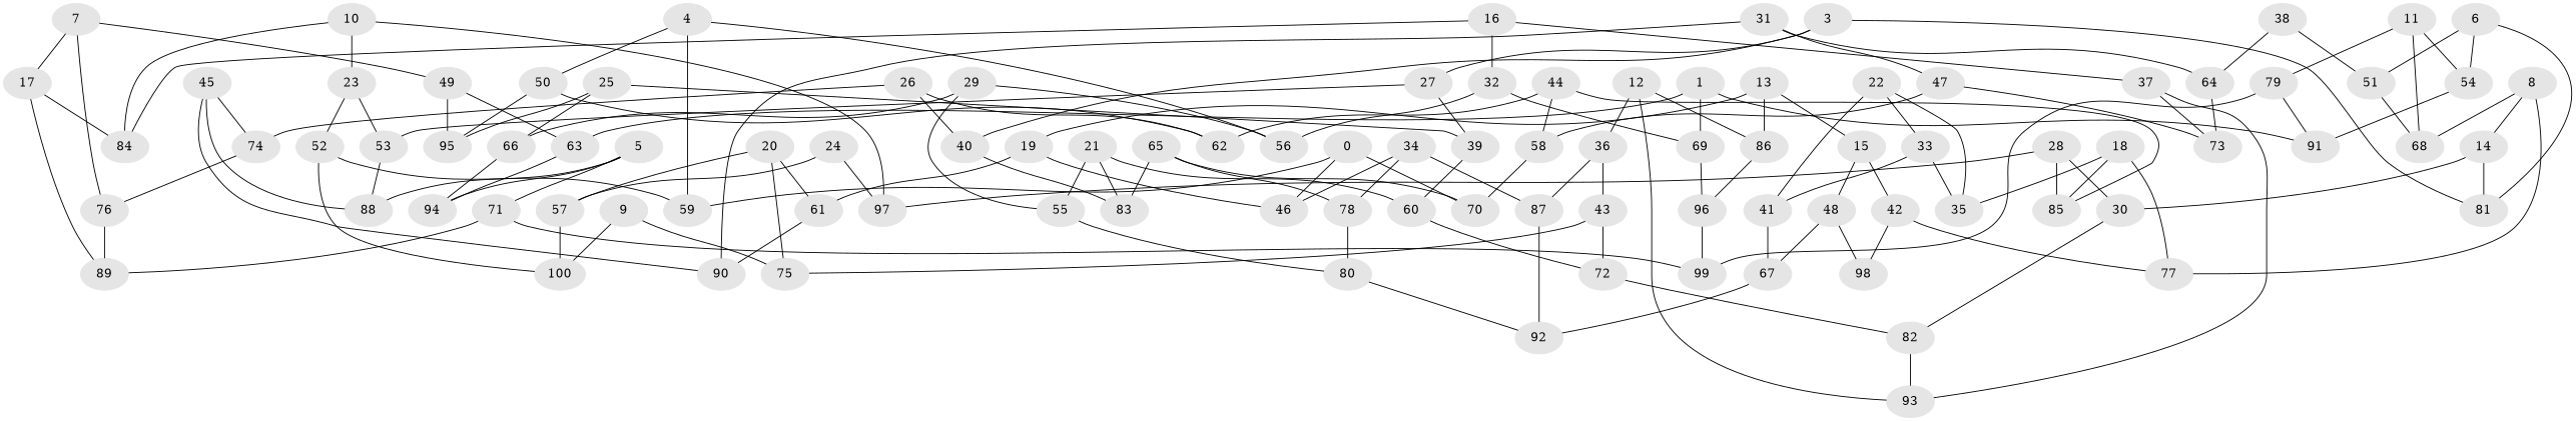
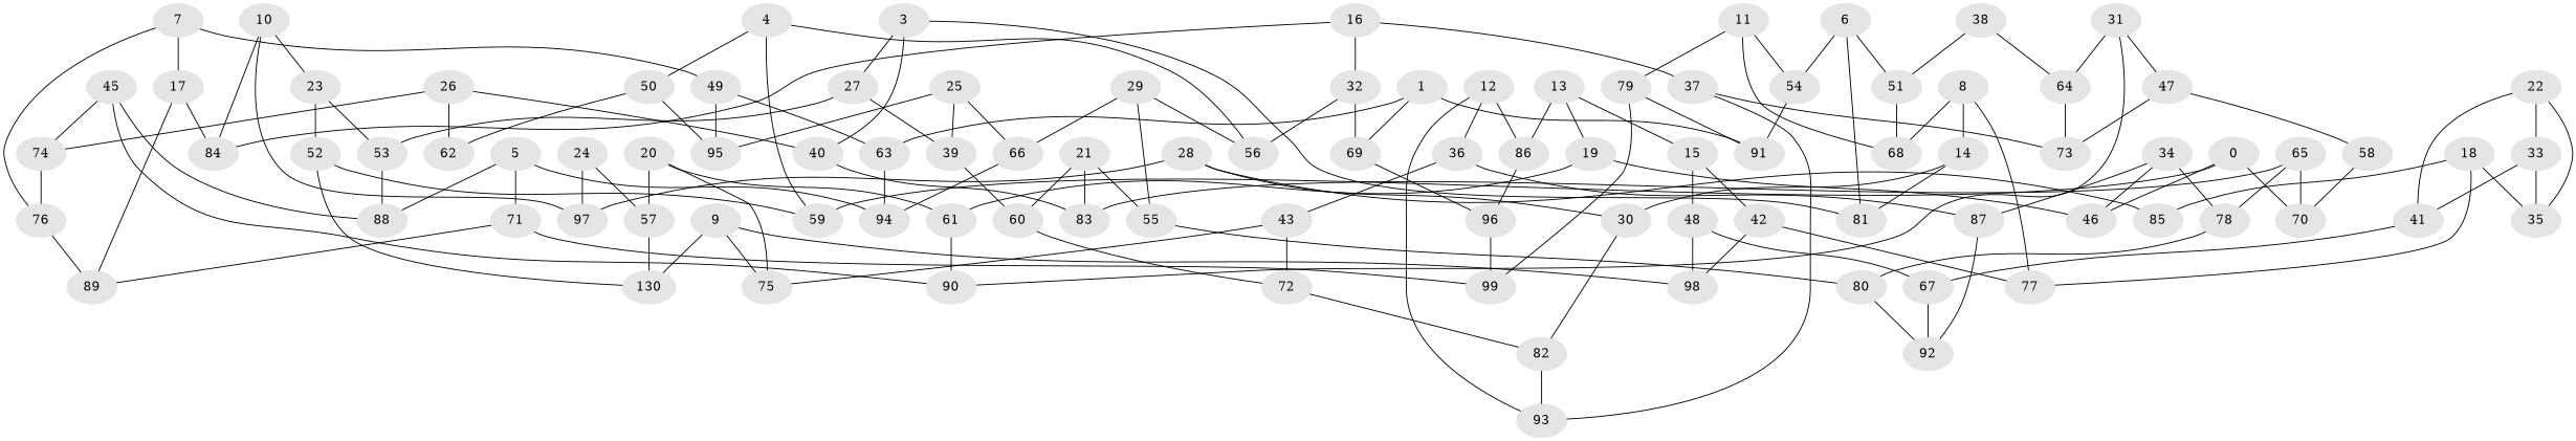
  graph {
    node [color=gray90 style=filled]
    1
    63
    69
    91
    94
    96
    n7 [label=0]
    46
    59
    70
    3
    27
    40
    81
    53
    39
    83
    4
    50
    56
    95
    62
    5
    71
    88
    89
    99
    6
    51
    54
    68
    7
    17
    49
    76
    84
    8
    14
    77
    30
    9
    75
    98
-   100
+   100 [label=130]
    10
    23
    97
    52
    11
    79
    12
    36
    86
    93
    87
    43
    13
    15
    19
    42
    48
    61
    82
    67
    16
    32
    37
    73
    18
    35
    85
    90
    20
    57
    21
    55
    60
    80
    72
    22
    33
    41
    24
    38
    64
    25
    66
    26
    74
    28
    29
    31
    47
    58
    34
    78
    92
-   44
    45
    65
    1 -- 63
    1 -- 69
    1 -- 91
    63 -- 94
    69 -- 96
    96 -- 99
    n7 -- 46
    n7 -- 59
    n7 -- 70
    3 -- 27
    3 -- 40
    3 -- 81
    27 -- 53
    27 -- 39
    40 -- 83
    53 -- 88
    39 -- 60
    4 -- 59
    4 -- 50
    4 -- 56
    50 -- 95
    50 -- 62
    5 -- 94
    5 -- 71
    5 -- 88
    71 -- 89
    71 -- 99
    6 -- 81
    6 -- 51
    6 -- 54
    51 -- 68
    54 -- 91
    7 -- 17
    7 -- 49
    7 -- 76
    17 -- 89
    17 -- 84
    49 -- 63
    49 -- 95
    76 -- 89
    8 -- 68
    8 -- 14
    8 -- 77
    14 -- 81
    14 -- 30
    30 -- 82
    9 -- 75
+   9 -- 98
    9 -- 100
    10 -- 84
    10 -- 23
    10 -- 97
    23 -- 53
    23 -- 52
    52 -- 59
    52 -- 100
    11 -- 54
    11 -- 68
    11 -- 79
    79 -- 91
    79 -- 99
    12 -- 36
    12 -- 86
    12 -- 93
    36 -- 87
    36 -- 43
    86 -- 96
    87 -- 92
    43 -- 75
    43 -- 72
    13 -- 86
    13 -- 15
    13 -- 19
    15 -- 42
    15 -- 48
    19 -- 46
    19 -- 61
    42 -- 77
    42 -- 98
    48 -- 98
    48 -- 67
    61 -- 90
    82 -- 93
    67 -- 92
    16 -- 84
    16 -- 32
    16 -- 37
    32 -- 69
    32 -- 56
    37 -- 93
    37 -- 73
    18 -- 77
    18 -- 35
    18 -- 85
    20 -- 75
    20 -- 61
    20 -- 57
    57 -- 100
    21 -- 83
    21 -- 55
    21 -- 60
    55 -- 80
    60 -- 72
    80 -- 92
    72 -- 82
    22 -- 35
    22 -- 33
    22 -- 41
    33 -- 35
    33 -- 41
    41 -- 67
    24 -- 97
    24 -- 57
    38 -- 51
    38 -- 64
    64 -- 73
    25 -- 39
    25 -- 95
    25 -- 66
    66 -- 94
    26 -- 40
    26 -- 62
    26 -- 74
    74 -- 76
    28 -- 30
    28 -- 97
    28 -- 85
    29 -- 56
    29 -- 55
    29 -- 66
    31 -- 90
    31 -- 64
    31 -- 47
    47 -- 73
    47 -- 58
    58 -- 70
    34 -- 46
    34 -- 87
    34 -- 78
    78 -- 80
-   44 -- 62
-   44 -- 85
-   44 -- 58
    45 -- 88
    45 -- 90
    45 -- 74
    65 -- 70
    65 -- 83
    65 -- 78
  }
